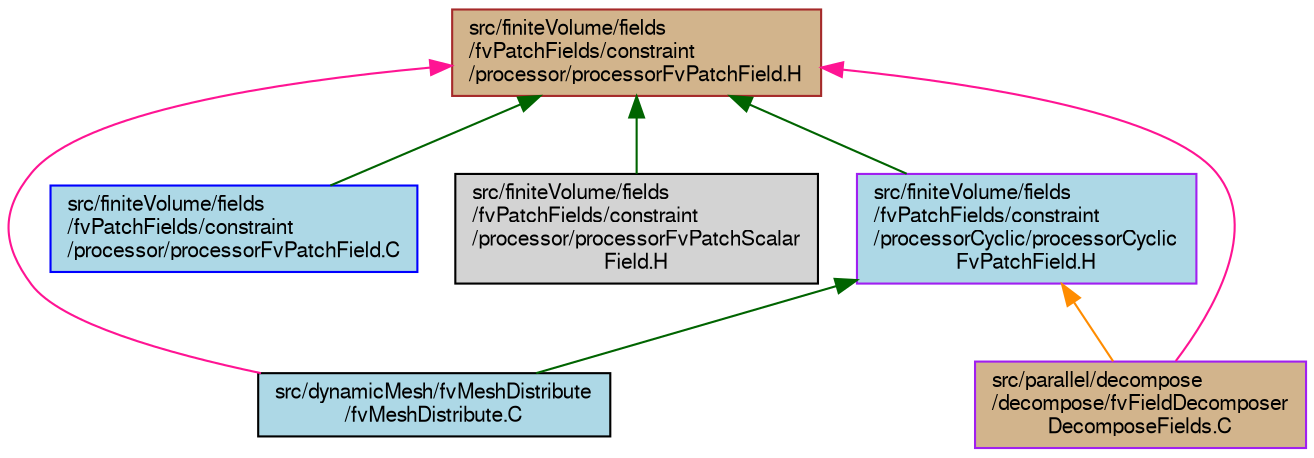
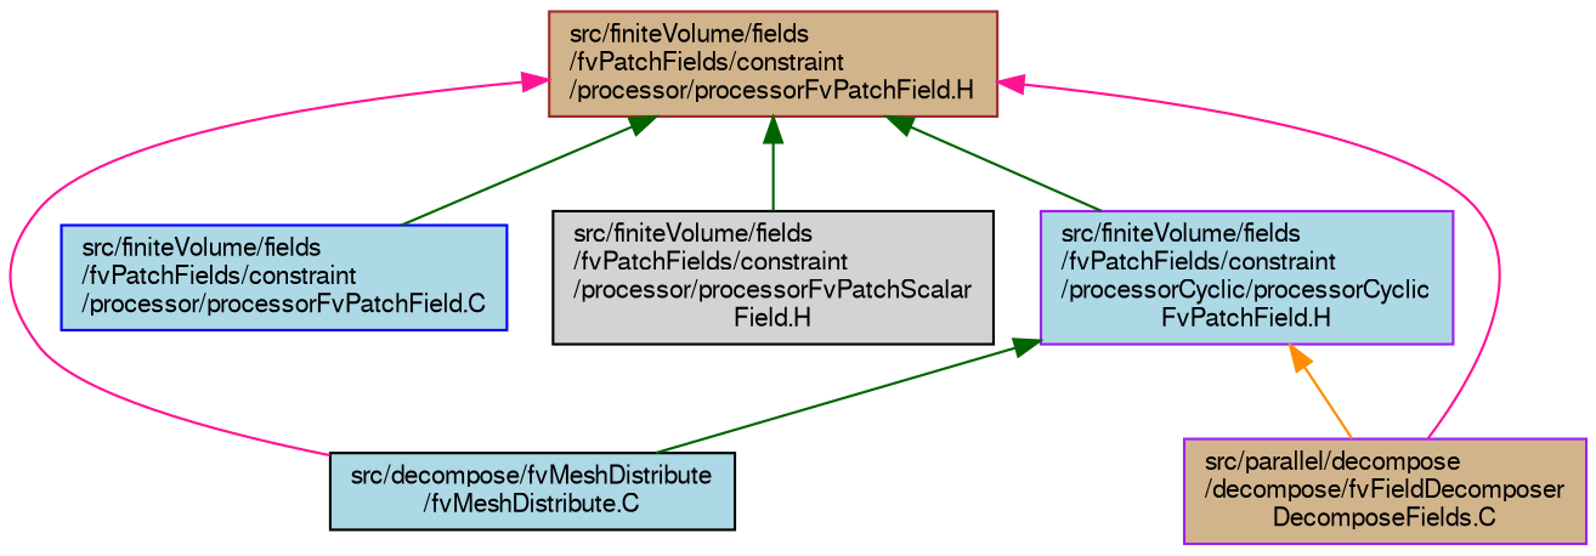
  digraph {
    node [color=black fillcolor=lightblue fontname=FreeSans fontsize=10 shape=record style=filled]
    edge [color=darkgreen dir=back fontname=FreeSans fontsize=10 labelfontname=FreeSans labelfontsize=10 style=solid]
    n1 [color=brown fillcolor=tan fontcolor=black height=0.2 label="src/finiteVolume/fields\l/fvPatchFields/constraint\l/processor/processorFvPatchField.H" width=0.4]
-   n2 [height=0.2 label="src/dynamicMesh/fvMeshDistribute\l/fvMeshDistribute.C" width=0.4]
+   n2 [height=0.2 label="src/decompose/fvMeshDistribute\l/fvMeshDistribute.C" width=0.4]
    n3 [color=blue height=0.2 label="src/finiteVolume/fields\l/fvPatchFields/constraint\l/processor/processorFvPatchField.C" width=0.4]
    n4 [height=0.2 label="src/finiteVolume/fields\l/fvPatchFields/constraint\l/processor/processorFvPatchScalar\lField.H" width=0.4 fillcolor=lightgrey]
    n5 [color=purple height=0.2 label="src/finiteVolume/fields\l/fvPatchFields/constraint\l/processorCyclic/processorCyclic\lFvPatchField.H" width=0.4]
    n6 [color=purple height=0.2 label="src/parallel/decompose\l/decompose/fvFieldDecomposer\lDecomposeFields.C" width=0.4 fillcolor=tan]
    n1 -> n2 [color=deeppink]
    n1 -> n3
    n1 -> n4
    n1 -> n5
    n1 -> n6 [color=deeppink]
    n5 -> n2
    n5 -> n6 [color=darkorange]
  }
